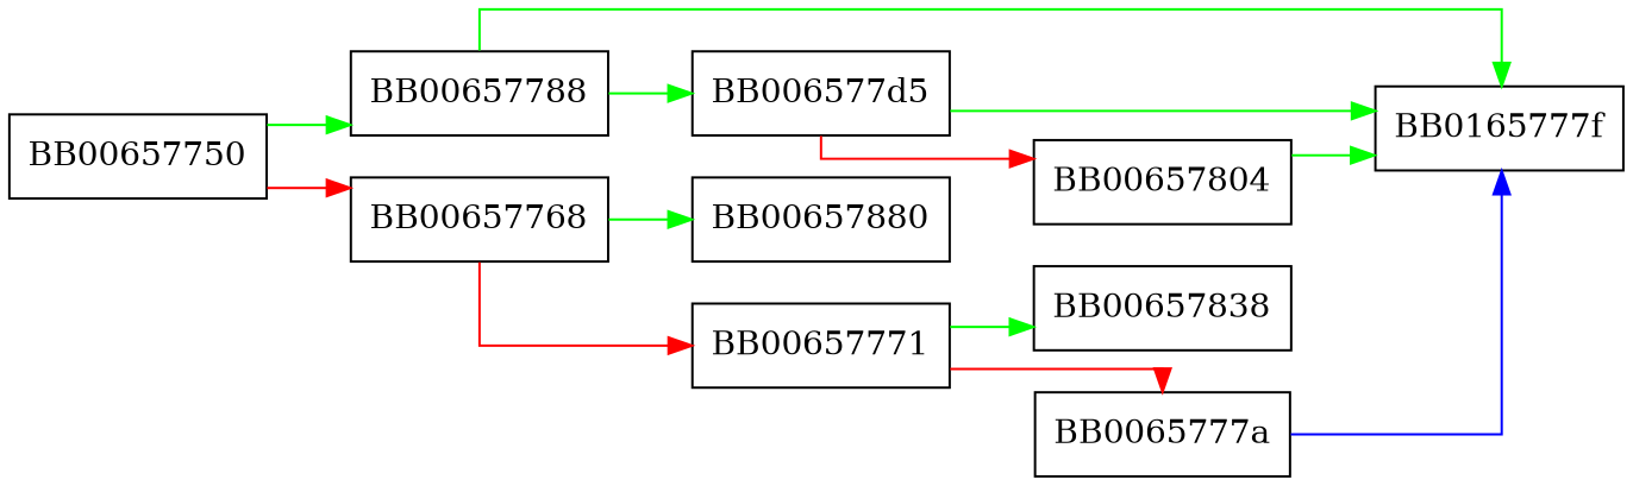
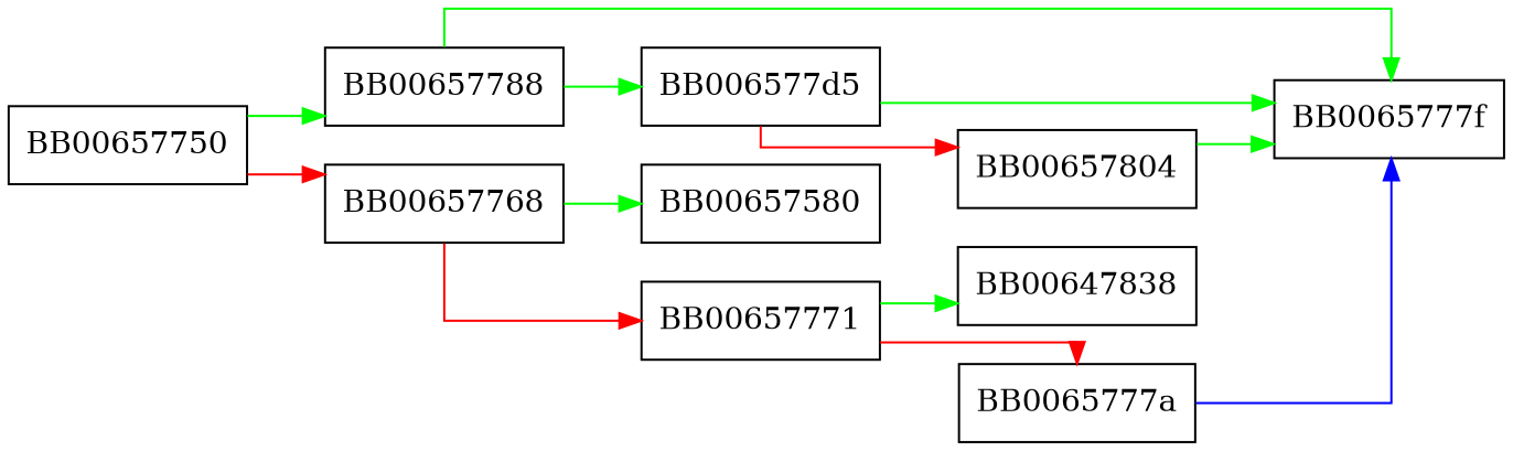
  digraph {
    rankdir=LR
    splines=ortho
    node [shape=box]
    edge [color=green]
    BB00657750
    BB00657788
    BB00657768
-   BB0065777f [label=BB0165777f]
+   BB0065777f
    BB006577d5
-   BB00657880
+   BB00657880 [label=BB00657580]
    BB00657771
    BB00657804
-   BB00657838
+   BB00657838 [label=BB00647838]
    BB0065777a
    BB00657750 -> BB00657788
    BB00657750 -> BB00657768 [color=red]
    BB00657788 -> BB0065777f
    BB00657788 -> BB006577d5
    BB00657768 -> BB00657880
    BB00657768 -> BB00657771 [color=red]
    BB006577d5 -> BB0065777f
    BB006577d5 -> BB00657804 [color=red]
    BB00657771 -> BB00657838
    BB00657771 -> BB0065777a [color=red]
    BB00657804 -> BB0065777f
    BB0065777a -> BB0065777f [color=blue]
  }
